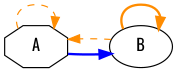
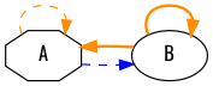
  digraph {
    rankdir=LR
    fontname=Oswald
    node [fontname=Oswald]
    edge [color=darkorange style=dashed fontname=Oswald]
    A [shape=octagon]
    B [shape=ellipse]
    A -> A
-   A -> B [color=blue style=bold]
-   B -> A
+   A -> B [color=blue]
+   B -> A [style=bold]
    B -> B [style=bold]
  }
